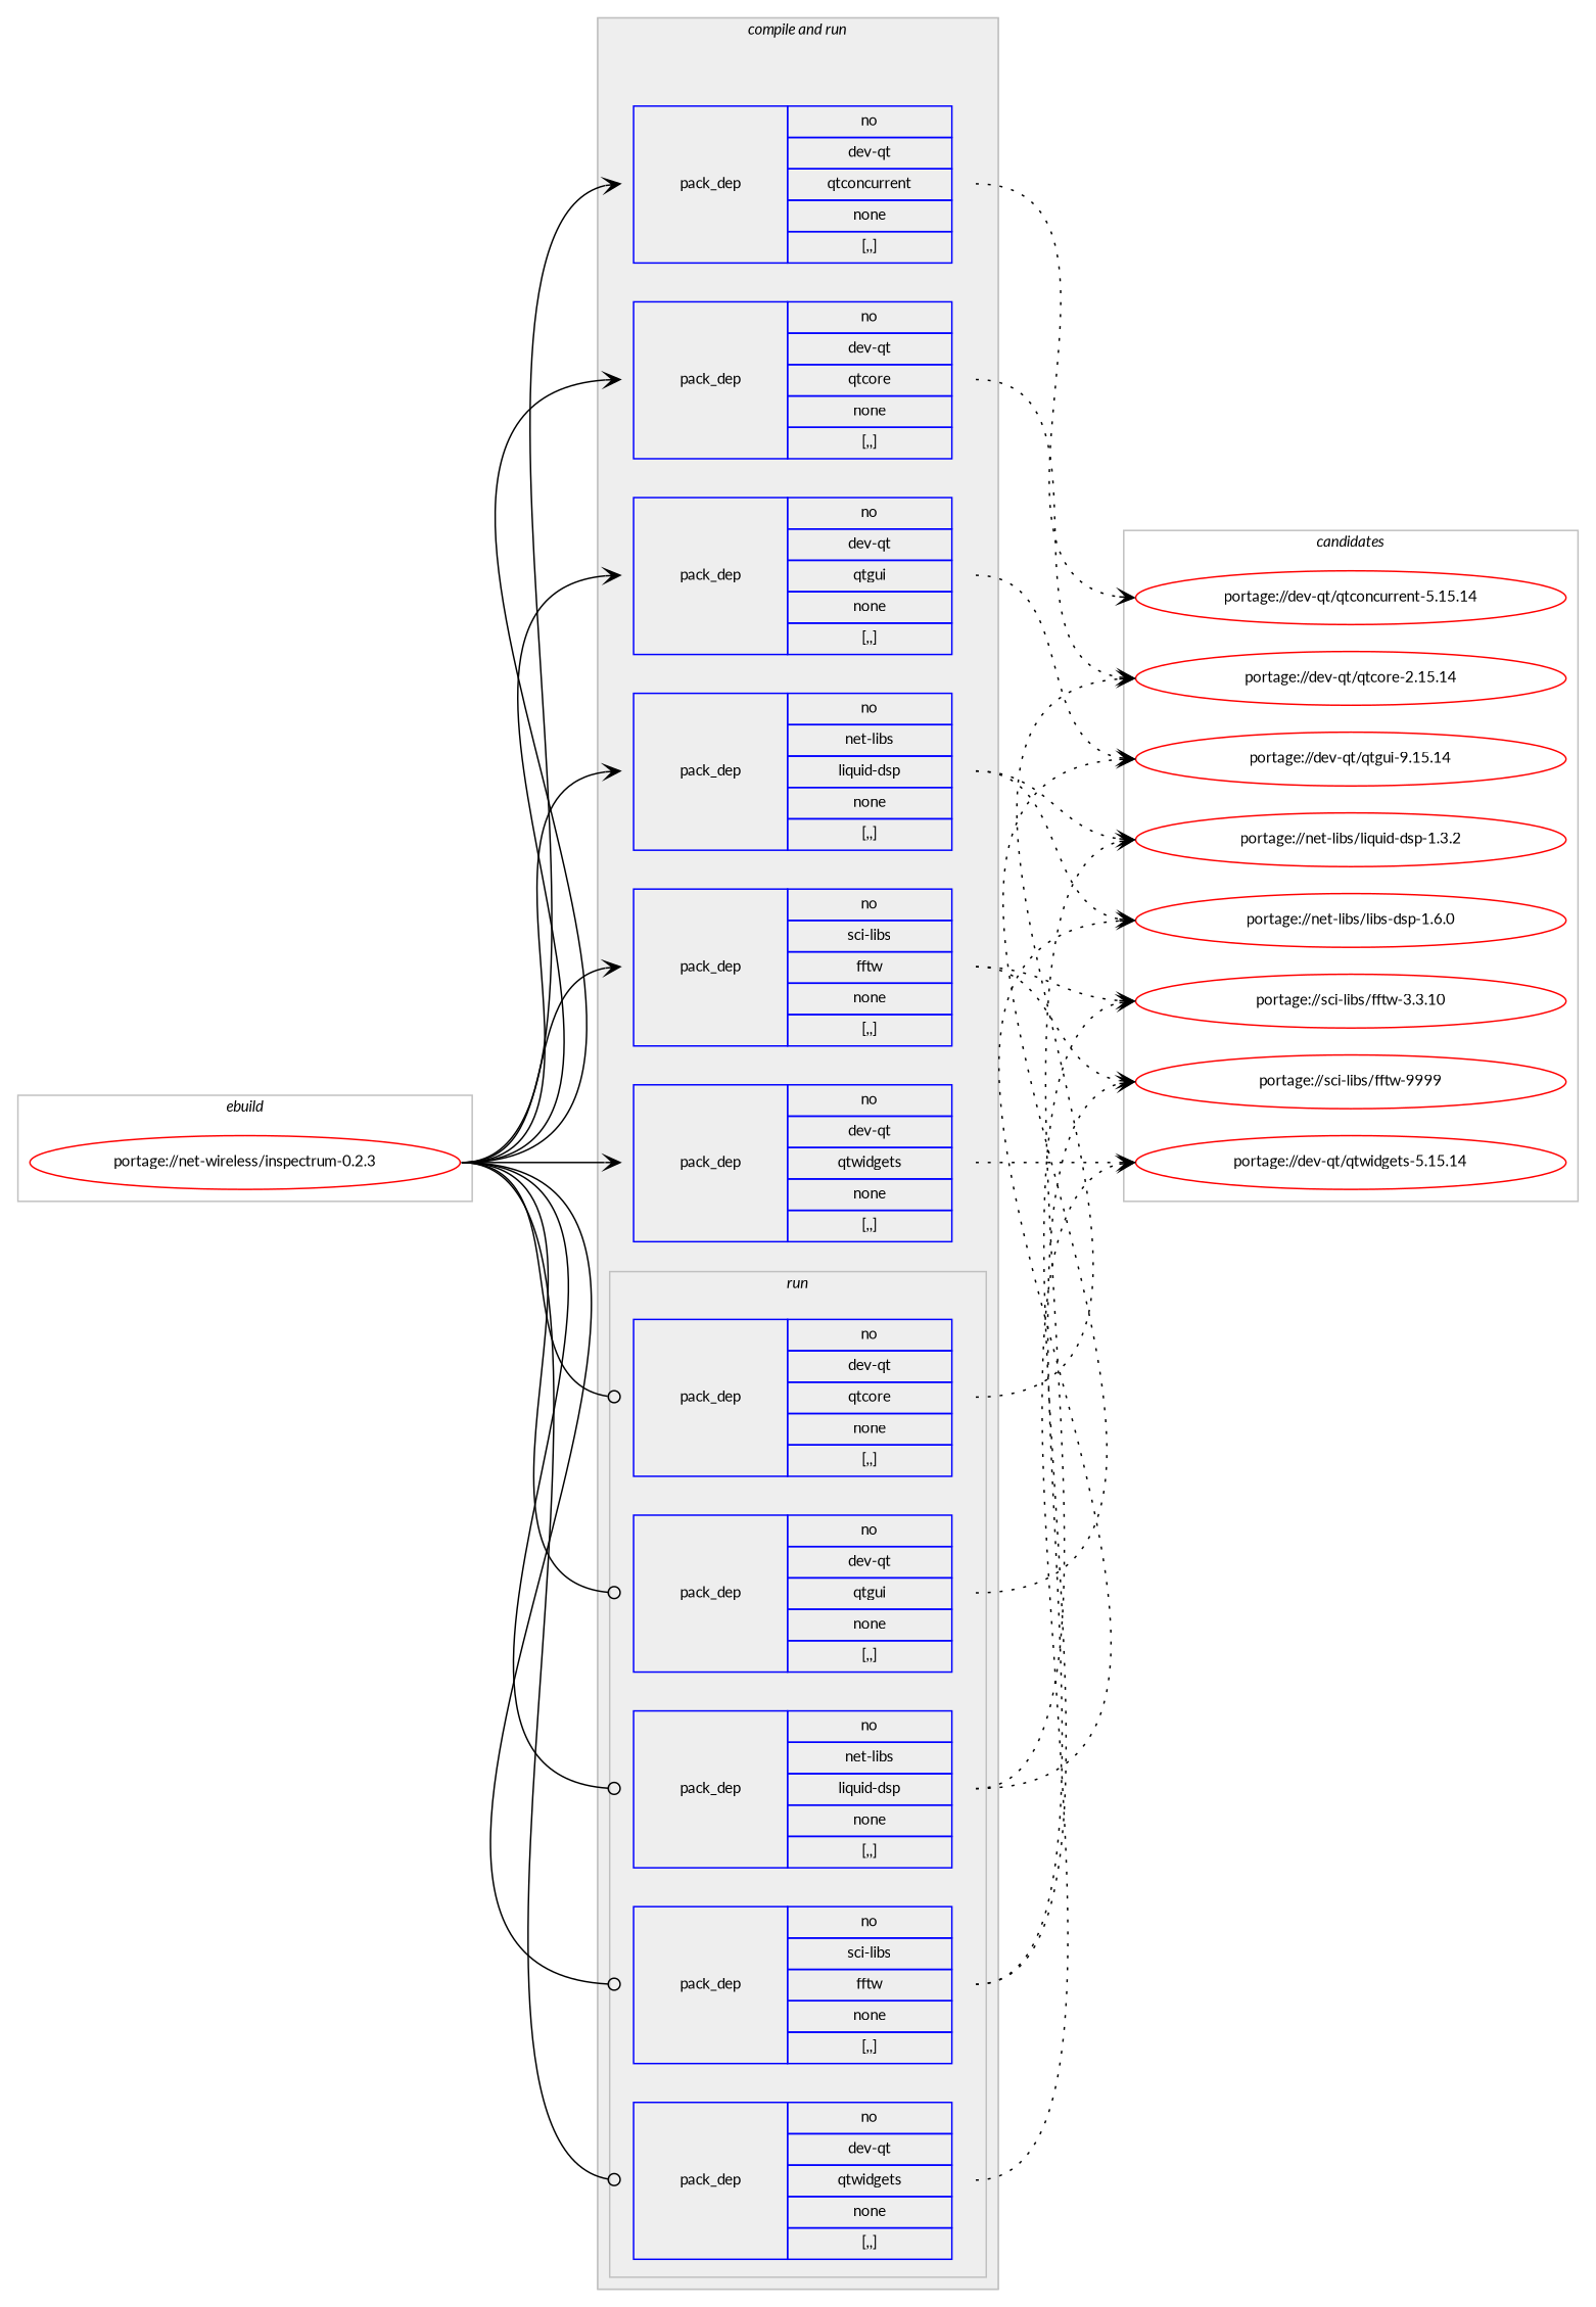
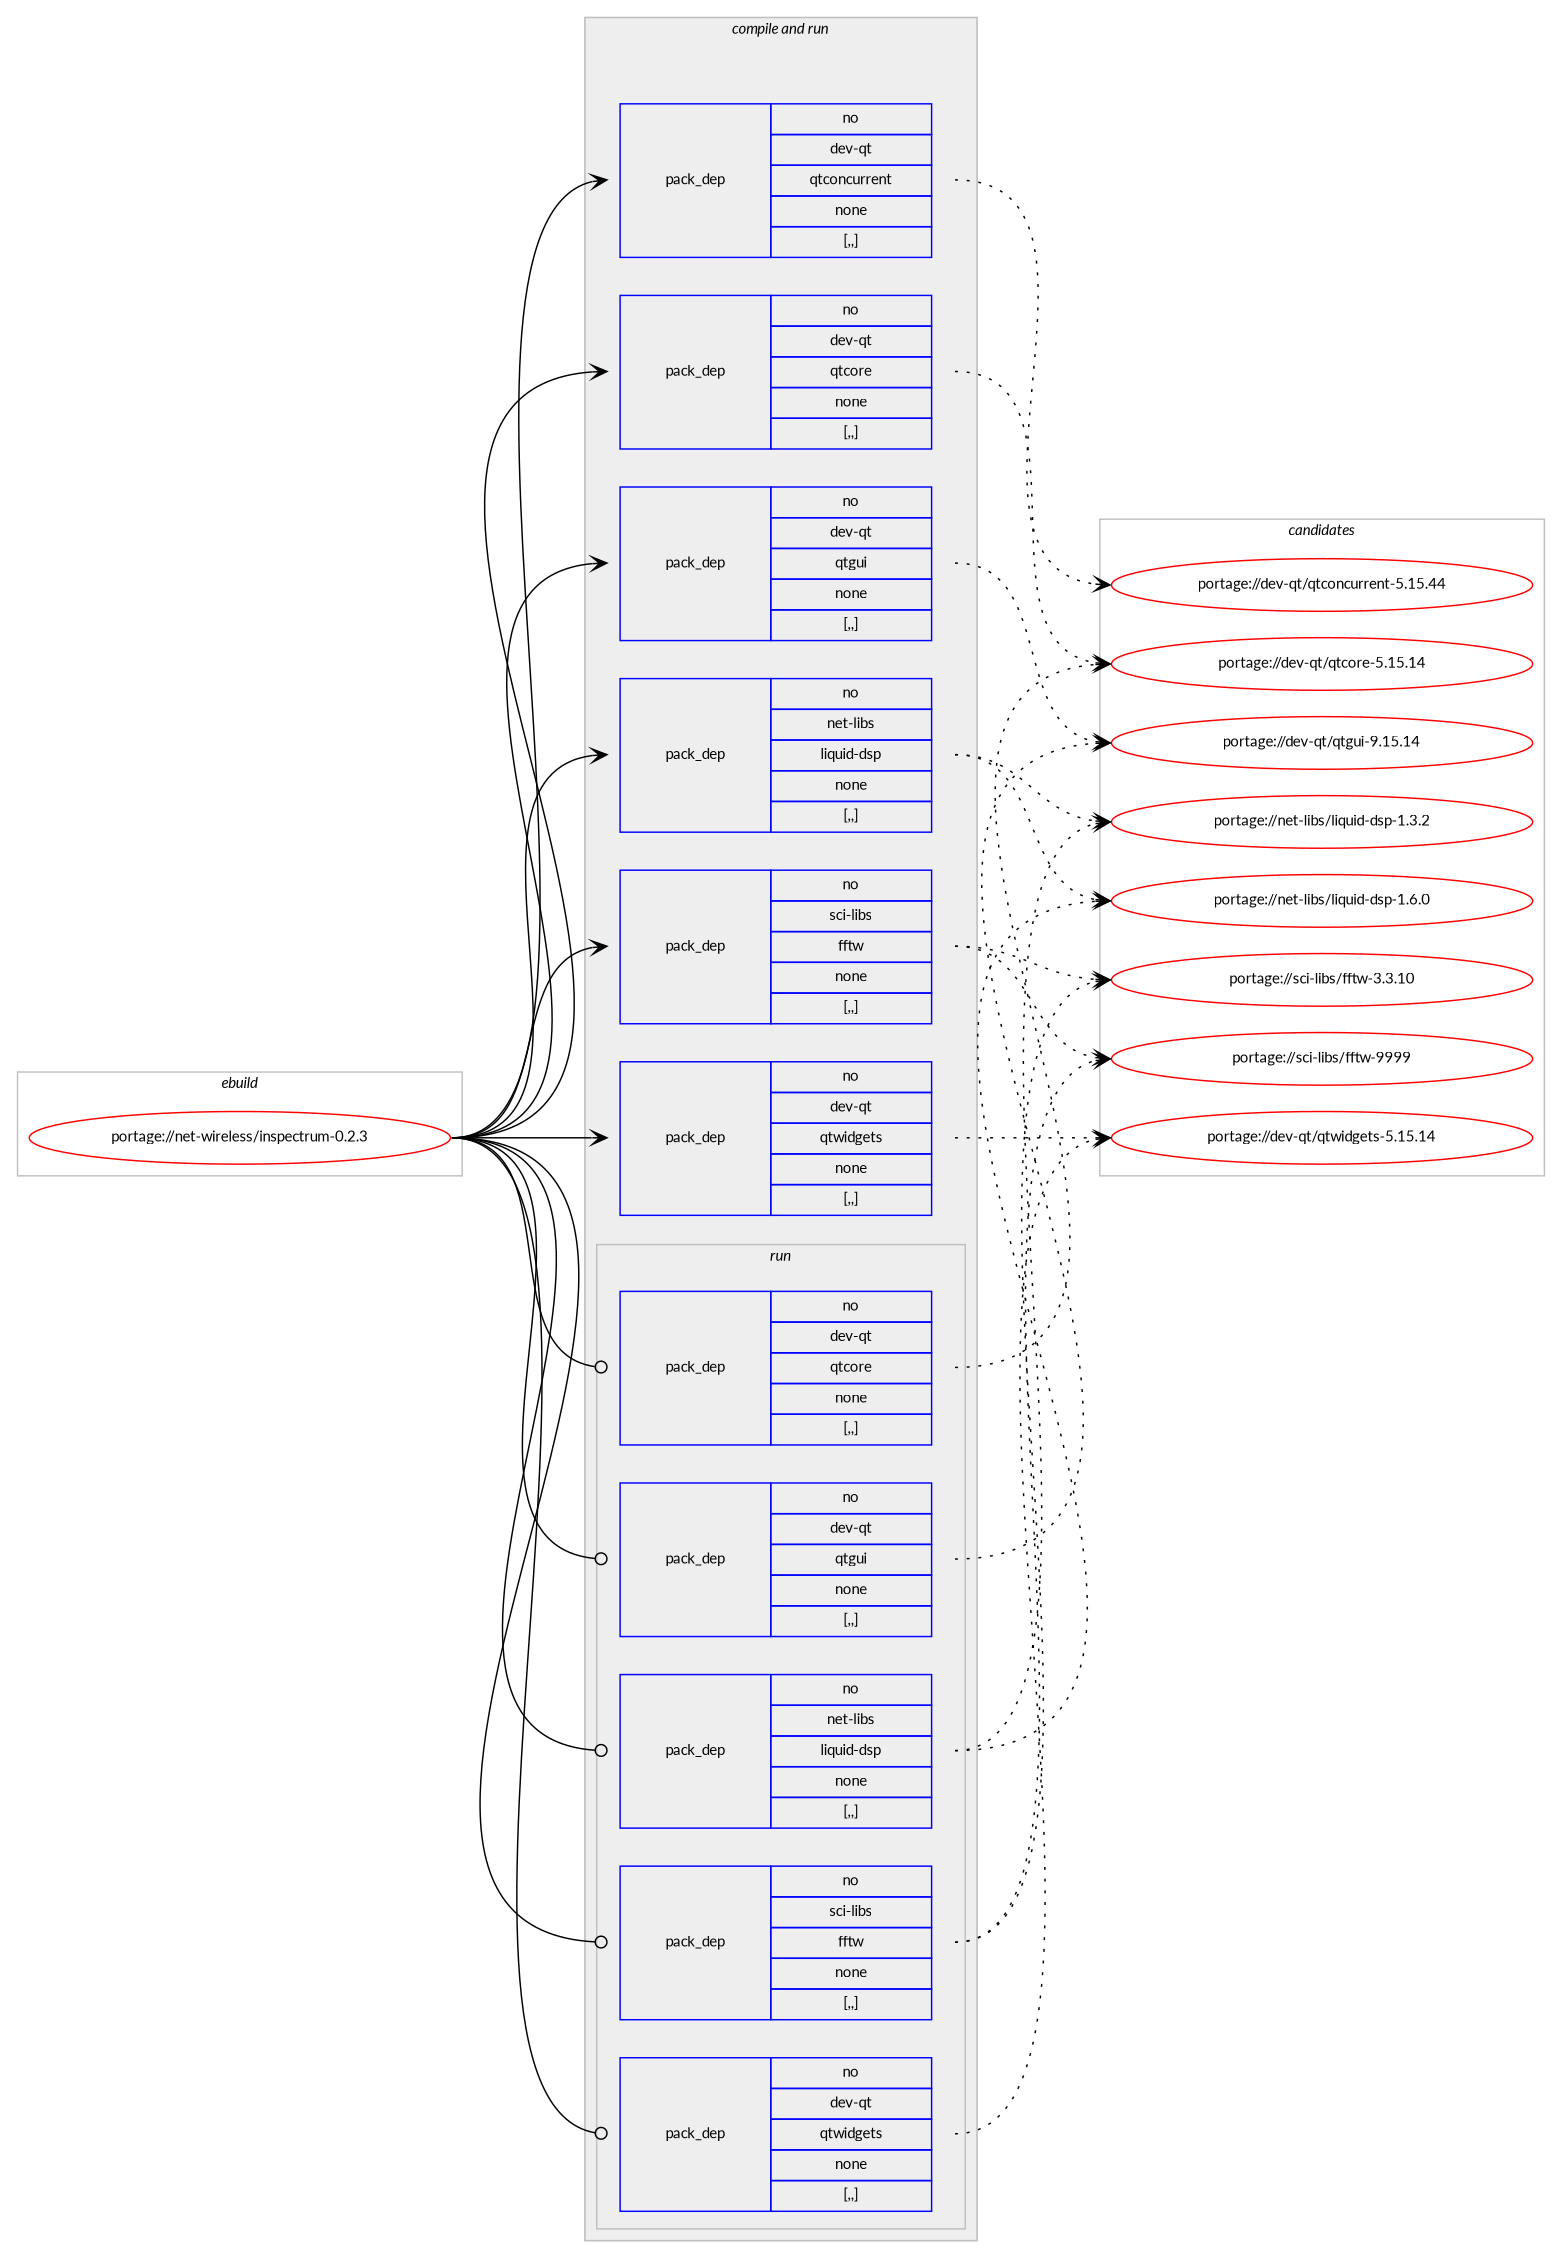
  digraph {
    compound=true
    concentrate=true
    fontname=Lato
    fontsize=10
    newrank=true
    rankdir=LR
    ranksep=1.5
    node [color=blue fontname=Lato fontsize=10 shape=none]
    edge [arrowhead=vee fontname=Lato headport=w style=dotted tailport=e weight=100]
    n1 [color=red label="portage://net-wireless/inspectrum-0.2.3" width=4 shape=""]
    n2 [label=<<TABLE BORDER="0" CELLBORDER="1" CELLSPACING="0" CELLPADDING="4" WIDTH="220"><TR><TD ROWSPAN="6" CELLPADDING="30">pack_dep</TD></TR><TR><TD WIDTH="110">no</TD></TR><TR><TD>dev-qt</TD></TR><TR><TD>qtconcurrent</TD></TR><TR><TD>none</TD></TR><TR><TD>[,,]</TD></TR></TABLE>>]
    n3 [label=<<TABLE BORDER="0" CELLBORDER="1" CELLSPACING="0" CELLPADDING="4" WIDTH="220"><TR><TD ROWSPAN="6" CELLPADDING="30">pack_dep</TD></TR><TR><TD WIDTH="110">no</TD></TR><TR><TD>dev-qt</TD></TR><TR><TD>qtcore</TD></TR><TR><TD>none</TD></TR><TR><TD>[,,]</TD></TR></TABLE>>]
    n4 [label=<<TABLE BORDER="0" CELLBORDER="1" CELLSPACING="0" CELLPADDING="4" WIDTH="220"><TR><TD ROWSPAN="6" CELLPADDING="30">pack_dep</TD></TR><TR><TD WIDTH="110">no</TD></TR><TR><TD>dev-qt</TD></TR><TR><TD>qtgui</TD></TR><TR><TD>none</TD></TR><TR><TD>[,,]</TD></TR></TABLE>>]
    n5 [label=<<TABLE BORDER="0" CELLBORDER="1" CELLSPACING="0" CELLPADDING="4" WIDTH="220"><TR><TD ROWSPAN="6" CELLPADDING="30">pack_dep</TD></TR><TR><TD WIDTH="110">no</TD></TR><TR><TD>dev-qt</TD></TR><TR><TD>qtwidgets</TD></TR><TR><TD>none</TD></TR><TR><TD>[,,]</TD></TR></TABLE>>]
    n6 [label=<<TABLE BORDER="0" CELLBORDER="1" CELLSPACING="0" CELLPADDING="4" WIDTH="220"><TR><TD ROWSPAN="6" CELLPADDING="30">pack_dep</TD></TR><TR><TD WIDTH="110">no</TD></TR><TR><TD>net-libs</TD></TR><TR><TD>liquid-dsp</TD></TR><TR><TD>none</TD></TR><TR><TD>[,,]</TD></TR></TABLE>>]
    n7 [label=<<TABLE BORDER="0" CELLBORDER="1" CELLSPACING="0" CELLPADDING="4" WIDTH="220"><TR><TD ROWSPAN="6" CELLPADDING="30">pack_dep</TD></TR><TR><TD WIDTH="110">no</TD></TR><TR><TD>sci-libs</TD></TR><TR><TD>fftw</TD></TR><TR><TD>none</TD></TR><TR><TD>[,,]</TD></TR></TABLE>>]
    n8 [label=<<TABLE BORDER="0" CELLBORDER="1" CELLSPACING="0" CELLPADDING="4" WIDTH="220"><TR><TD ROWSPAN="6" CELLPADDING="30">pack_dep</TD></TR><TR><TD WIDTH="110">no</TD></TR><TR><TD>dev-qt</TD></TR><TR><TD>qtcore</TD></TR><TR><TD>none</TD></TR><TR><TD>[,,]</TD></TR></TABLE>>]
    n9 [label=<<TABLE BORDER="0" CELLBORDER="1" CELLSPACING="0" CELLPADDING="4" WIDTH="220"><TR><TD ROWSPAN="6" CELLPADDING="30">pack_dep</TD></TR><TR><TD WIDTH="110">no</TD></TR><TR><TD>dev-qt</TD></TR><TR><TD>qtgui</TD></TR><TR><TD>none</TD></TR><TR><TD>[,,]</TD></TR></TABLE>>]
    n10 [label=<<TABLE BORDER="0" CELLBORDER="1" CELLSPACING="0" CELLPADDING="4" WIDTH="220"><TR><TD ROWSPAN="6" CELLPADDING="30">pack_dep</TD></TR><TR><TD WIDTH="110">no</TD></TR><TR><TD>dev-qt</TD></TR><TR><TD>qtwidgets</TD></TR><TR><TD>none</TD></TR><TR><TD>[,,]</TD></TR></TABLE>>]
    n11 [label=<<TABLE BORDER="0" CELLBORDER="1" CELLSPACING="0" CELLPADDING="4" WIDTH="220"><TR><TD ROWSPAN="6" CELLPADDING="30">pack_dep</TD></TR><TR><TD WIDTH="110">no</TD></TR><TR><TD>net-libs</TD></TR><TR><TD>liquid-dsp</TD></TR><TR><TD>none</TD></TR><TR><TD>[,,]</TD></TR></TABLE>>]
    n12 [label=<<TABLE BORDER="0" CELLBORDER="1" CELLSPACING="0" CELLPADDING="4" WIDTH="220"><TR><TD ROWSPAN="6" CELLPADDING="30">pack_dep</TD></TR><TR><TD WIDTH="110">no</TD></TR><TR><TD>sci-libs</TD></TR><TR><TD>fftw</TD></TR><TR><TD>none</TD></TR><TR><TD>[,,]</TD></TR></TABLE>>]
-   n13 [color=red label="portage://dev-qt/qtconcurrent-5.15.14" width=4 shape=""]
-   n14 [color=red label="portage://dev-qt/qtcore-2.15.14" width=4 shape=""]
+   n13 [color=red label="portage://dev-qt/qtconcurrent-5.15.44" width=4 shape=""]
+   n14 [color=red label="portage://dev-qt/qtcore-5.15.14" width=4 shape=""]
    n15 [color=red label="portage://dev-qt/qtgui-9.15.14" width=4 shape=""]
    n16 [color=red label="portage://dev-qt/qtwidgets-5.15.14" width=4 shape=""]
    n17 [color=red label="portage://net-libs/liquid-dsp-1.3.2" width=4 shape=""]
-   n18 [color=red label="portage://net-libs/libs-dsp-1.6.0" width=4 shape=""]
+   n18 [color=red label="portage://net-libs/liquid-dsp-1.6.0" width=4 shape=""]
    n19 [color=red label="portage://sci-libs/fftw-3.3.10" width=4 shape=""]
    n20 [color=red label="portage://sci-libs/fftw-9999" width=4 shape=""]
    subgraph cluster_1 {
      color=gray
      label=<<i>ebuild</i>>
      rank=same
      n1
    }
    subgraph cluster_2 {
      color=gray
      label=<<i>dependencies</i>>
      subgraph cluster_3 {
        color=gray
        fillcolor="#eeeeee"
        label=<<i>compile</i>>
        style=filled
        subgraph sub_4 {
          color=gray
          fillcolor="#eeeeee"
          label=<<i>compile</i>>
          style=filled
          n2
        }
        subgraph sub_5 {
          color=gray
          fillcolor="#eeeeee"
          label=<<i>compile</i>>
          style=filled
          n3
        }
        subgraph sub_6 {
          color=gray
          fillcolor="#eeeeee"
          label=<<i>compile</i>>
          style=filled
          n4
        }
        subgraph sub_7 {
          color=gray
          fillcolor="#eeeeee"
          label=<<i>compile</i>>
          style=filled
          n5
        }
        subgraph sub_8 {
          color=gray
          fillcolor="#eeeeee"
          label=<<i>compile</i>>
          style=filled
          n6
        }
        subgraph sub_9 {
          color=gray
          fillcolor="#eeeeee"
          label=<<i>compile</i>>
          style=filled
          n7
        }
      }
      subgraph cluster_10 {
        color=gray
        fillcolor="#eeeeee"
        label=<<i>compile and run</i>>
        style=filled
      }
      subgraph cluster_11 {
        color=gray
        fillcolor="#eeeeee"
        label=<<i>run</i>>
        style=filled
        subgraph sub_12 {
          color=gray
          fillcolor="#eeeeee"
          label=<<i>run</i>>
          style=filled
          n8
        }
        subgraph sub_13 {
          color=gray
          fillcolor="#eeeeee"
          label=<<i>run</i>>
          style=filled
          n9
        }
        subgraph sub_14 {
          color=gray
          fillcolor="#eeeeee"
          label=<<i>run</i>>
          style=filled
          n10
        }
        subgraph sub_15 {
          color=gray
          fillcolor="#eeeeee"
          label=<<i>run</i>>
          style=filled
          n11
        }
        subgraph sub_16 {
          color=gray
          fillcolor="#eeeeee"
          label=<<i>run</i>>
          style=filled
          n12
        }
      }
    }
    subgraph cluster_17 {
      color=gray
      label=<<i>candidates</i>>
      rank=same
      subgraph sub_18 {
        color=black
        label=<<i>candidates</i>>
        nodesep=1
        rank=same
        n13
      }
      subgraph sub_19 {
        color=black
        label=<<i>candidates</i>>
        nodesep=1
        rank=same
        n14
      }
      subgraph sub_20 {
        color=black
        label=<<i>candidates</i>>
        nodesep=1
        rank=same
        n15
      }
      subgraph sub_21 {
        color=black
        label=<<i>candidates</i>>
        nodesep=1
        rank=same
        n16
      }
      subgraph sub_22 {
        color=black
        label=<<i>candidates</i>>
        nodesep=1
        rank=same
        n17
        n18
      }
      subgraph sub_23 {
        color=black
        label=<<i>candidates</i>>
        nodesep=1
        rank=same
        n19
        n20
      }
      subgraph sub_24 {
        color=black
        label=<<i>candidates</i>>
        nodesep=1
        rank=same
        n14
      }
      subgraph sub_25 {
        color=black
        label=<<i>candidates</i>>
        nodesep=1
        rank=same
        n15
      }
      subgraph sub_26 {
        color=black
        label=<<i>candidates</i>>
        nodesep=1
        rank=same
        n16
      }
      subgraph sub_27 {
        color=black
        label=<<i>candidates</i>>
        nodesep=1
        rank=same
        n17
        n18
      }
      subgraph sub_28 {
        color=black
        label=<<i>candidates</i>>
        nodesep=1
        rank=same
        n19
        n20
      }
    }
    n1 -> n2 [style=solid weight=20]
    n1 -> n3 [style=solid weight=20]
    n1 -> n4 [style=solid weight=20]
    n1 -> n5 [style=solid weight=20]
    n1 -> n6 [style=solid weight=20]
    n1 -> n7 [style=solid weight=20]
    n1 -> n8 [arrowhead=odot style=solid weight=20]
    n1 -> n9 [arrowhead=odot style=solid weight=20]
    n1 -> n10 [arrowhead=odot style=solid weight=20]
    n1 -> n11 [arrowhead=odot style=solid weight=20]
    n1 -> n12 [arrowhead=odot style=solid weight=20]
    n2 -> n13
    n3 -> n14
    n4 -> n15
    n5 -> n16
    n6 -> n17
    n6 -> n18
    n7 -> n19
    n7 -> n20
    n8 -> n14
    n9 -> n15
    n10 -> n16
    n11 -> n17
    n11 -> n18
    n12 -> n19
    n12 -> n20
  }
